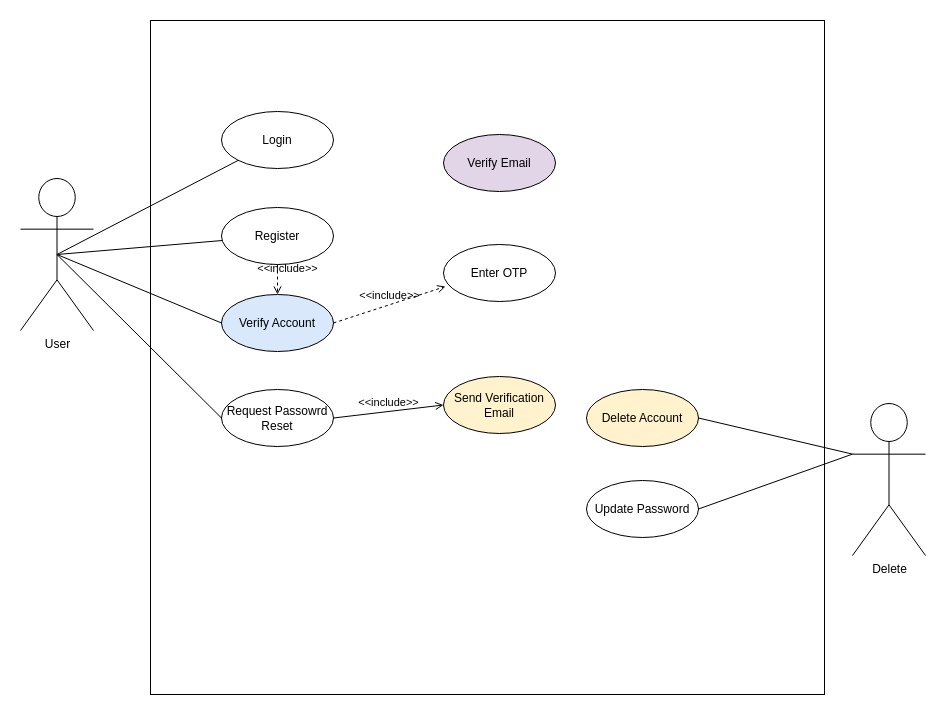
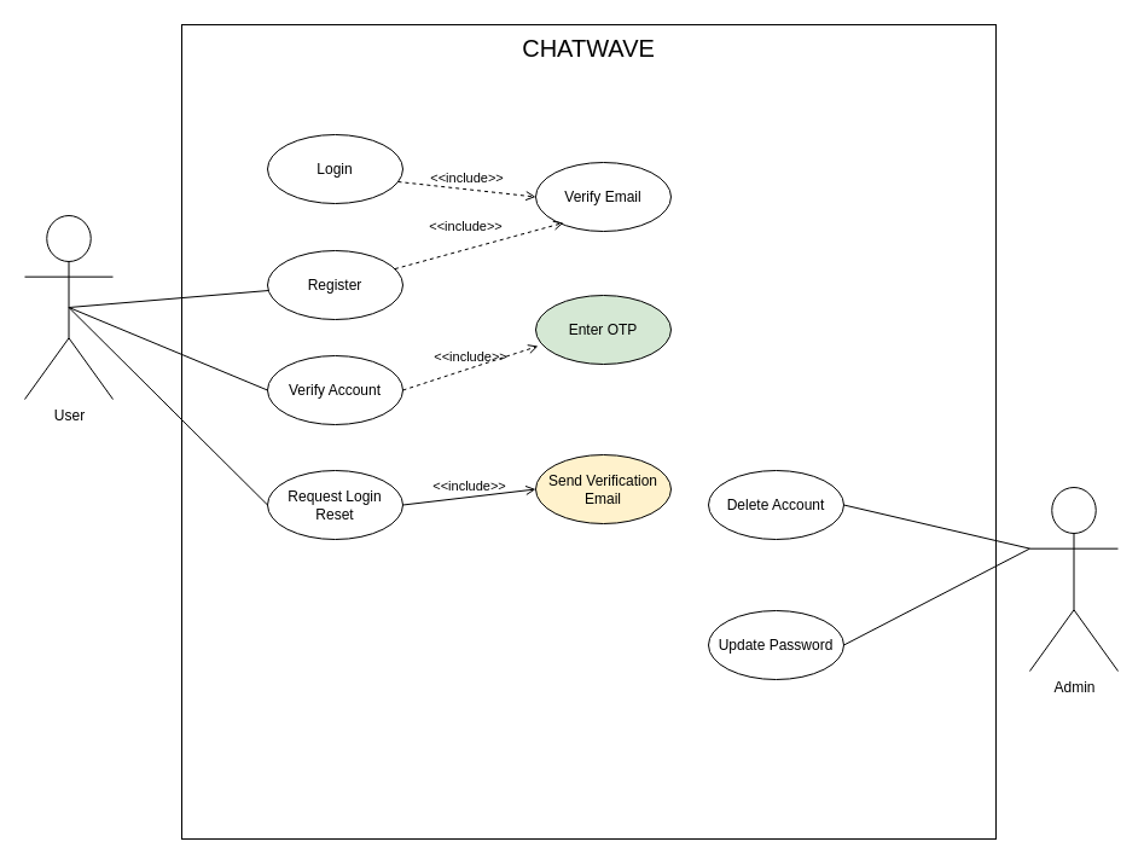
  <mxCell id="0" />
  <mxCell id="1" parent="0" />
  <mxCell id="2" value="" style="whiteSpace=wrap;html=1;aspect=fixed;" parent="1" vertex="1"><mxGeometry x="150" y="20" width="674" height="674" as="geometry" /></mxCell>
  <mxCell id="3" value="Login" style="ellipse;whiteSpace=wrap;html=1;" parent="1" vertex="1"><mxGeometry x="221" y="111" width="112" height="57" as="geometry" /></mxCell>
  <mxCell id="4" value="User" style="shape=umlActor;verticalLabelPosition=bottom;verticalAlign=top;html=1;outlineConnect=0;" vertex="1" parent="1"><mxGeometry x="20" y="178" width="73" height="152" as="geometry" /></mxCell>
  <mxCell id="5" value="Register" style="ellipse;whiteSpace=wrap;html=1;" vertex="1" parent="1"><mxGeometry x="221" y="207" width="112" height="57" as="geometry" /></mxCell>
- <mxCell id="6" value="" style="endArrow=none;html=1;rounded=0;exitX=0.5;exitY=0.5;exitDx=0;exitDy=0;exitPerimeter=0;" edge="1" parent="1" source="4" target="3"><mxGeometry width="50" height="50" relative="1" as="geometry"><mxPoint x="96" y="213" as="sourcePoint" /><mxPoint x="146" y="163" as="targetPoint" /></mxGeometry></mxCell>
  <mxCell id="7" value="" style="endArrow=none;html=1;rounded=0;exitX=0.5;exitY=0.5;exitDx=0;exitDy=0;exitPerimeter=0;" edge="1" parent="1" source="4" target="5"><mxGeometry width="50" height="50" relative="1" as="geometry"><mxPoint x="85" y="203" as="sourcePoint" /><mxPoint x="247" y="197" as="targetPoint" /></mxGeometry></mxCell>
- <mxCell id="9" value="Verify Email" style="ellipse;whiteSpace=wrap;html=1;fillColor=#e1d5e7;" vertex="1" parent="1"><mxGeometry x="443" y="134" width="112" height="57" as="geometry" /></mxCell>
- <mxCell id="10" value="&amp;lt;&amp;lt;include&amp;gt;&amp;gt;" style="html=1;verticalAlign=bottom;labelBackgroundColor=none;endArrow=open;endFill=0;dashed=1;rounded=0;" edge="1" parent="1" source="5" target="11"><mxGeometry x="-0.126" y="10" width="160" relative="1" as="geometry"><mxPoint x="355" y="205" as="sourcePoint" /><mxPoint x="486" y="195" as="targetPoint" /><mxPoint as="offset" /></mxGeometry></mxCell>
- <mxCell id="11" value="Verify Account" style="ellipse;whiteSpace=wrap;html=1;fillColor=#dae8fc;" vertex="1" parent="1"><mxGeometry x="221" y="294" width="112" height="57" as="geometry" /></mxCell>
+ <mxCell id="8" value="&amp;lt;&amp;lt;include&amp;gt;&amp;gt;" style="html=1;verticalAlign=bottom;labelBackgroundColor=none;endArrow=open;endFill=0;dashed=1;rounded=0;exitX=0.964;exitY=0.684;exitDx=0;exitDy=0;exitPerimeter=0;entryX=0;entryY=0.5;entryDx=0;entryDy=0;" edge="1" parent="1" source="3" target="9"><mxGeometry width="160" relative="1" as="geometry"><mxPoint x="395" y="501" as="sourcePoint" /><mxPoint x="445" y="337" as="targetPoint" /></mxGeometry></mxCell>
+ <mxCell id="9" value="Verify Email" style="ellipse;whiteSpace=wrap;html=1;" vertex="1" parent="1"><mxGeometry x="443" y="134" width="112" height="57" as="geometry" /></mxCell>
+ <mxCell id="10" value="&amp;lt;&amp;lt;include&amp;gt;&amp;gt;" style="html=1;verticalAlign=bottom;labelBackgroundColor=none;endArrow=open;endFill=0;dashed=1;rounded=0;entryX=0.205;entryY=0.877;entryDx=0;entryDy=0;entryPerimeter=0;" edge="1" parent="1" source="5" target="9"><mxGeometry x="-0.126" y="10" width="160" relative="1" as="geometry"><mxPoint x="355" y="205" as="sourcePoint" /><mxPoint x="486" y="195" as="targetPoint" /><mxPoint as="offset" /></mxGeometry></mxCell>
+ <mxCell id="11" value="Verify Account" style="ellipse;whiteSpace=wrap;html=1;" vertex="1" parent="1"><mxGeometry x="221" y="294" width="112" height="57" as="geometry" /></mxCell>
  <mxCell id="12" value="" style="endArrow=none;html=1;rounded=0;exitX=0.5;exitY=0.5;exitDx=0;exitDy=0;exitPerimeter=0;entryX=0;entryY=0.5;entryDx=0;entryDy=0;" edge="1" parent="1" source="4" target="11"><mxGeometry width="50" height="50" relative="1" as="geometry"><mxPoint x="103" y="239" as="sourcePoint" /><mxPoint x="254" y="283" as="targetPoint" /></mxGeometry></mxCell>
- <mxCell id="13" value="Delete" style="shape=umlActor;verticalLabelPosition=bottom;verticalAlign=top;html=1;outlineConnect=0;" vertex="1" parent="1"><mxGeometry x="852" y="403" width="73" height="152" as="geometry" /></mxCell>
- <mxCell id="14" value="Update Password" style="ellipse;whiteSpace=wrap;html=1;" vertex="1" parent="1"><mxGeometry x="586" y="480" width="112" height="57" as="geometry" /></mxCell>
- <mxCell id="15" value="Delete Account" style="ellipse;whiteSpace=wrap;html=1;fillColor=#fff2cc;" vertex="1" parent="1"><mxGeometry x="586" y="389" width="112" height="57" as="geometry" /></mxCell>
+ <mxCell id="13" value="Admin" style="shape=umlActor;verticalLabelPosition=bottom;verticalAlign=top;html=1;outlineConnect=0;" vertex="1" parent="1"><mxGeometry x="852" y="403" width="73" height="152" as="geometry" /></mxCell>
+ <mxCell id="14" value="Update Password" style="ellipse;whiteSpace=wrap;html=1;" vertex="1" parent="1"><mxGeometry x="586" y="505" width="112" height="57" as="geometry" /></mxCell>
+ <mxCell id="15" value="Delete Account" style="ellipse;whiteSpace=wrap;html=1;" vertex="1" parent="1"><mxGeometry x="586" y="389" width="112" height="57" as="geometry" /></mxCell>
  <mxCell id="16" value="" style="endArrow=none;html=1;rounded=0;exitX=0;exitY=0.333;exitDx=0;exitDy=0;exitPerimeter=0;entryX=1;entryY=0.5;entryDx=0;entryDy=0;" edge="1" parent="1" source="13" target="15"><mxGeometry width="50" height="50" relative="1" as="geometry"><mxPoint x="77" y="188" as="sourcePoint" /><mxPoint x="206" y="305" as="targetPoint" /></mxGeometry></mxCell>
  <mxCell id="17" value="" style="endArrow=none;html=1;rounded=0;exitX=0;exitY=0.333;exitDx=0;exitDy=0;exitPerimeter=0;entryX=1;entryY=0.5;entryDx=0;entryDy=0;" edge="1" parent="1" source="13" target="14"><mxGeometry width="50" height="50" relative="1" as="geometry"><mxPoint x="950" y="519" as="sourcePoint" /><mxPoint x="788" y="497" as="targetPoint" /></mxGeometry></mxCell>
- <mxCell id="18" value="Enter OTP" style="ellipse;whiteSpace=wrap;html=1;" vertex="1" parent="1"><mxGeometry x="443" y="244" width="112" height="57" as="geometry" /></mxCell>
+ <mxCell id="18" value="Enter OTP" style="ellipse;whiteSpace=wrap;html=1;fillColor=#d5e8d4;" vertex="1" parent="1"><mxGeometry x="443" y="244" width="112" height="57" as="geometry" /></mxCell>
  <mxCell id="19" value="&amp;lt;&amp;lt;include&amp;gt;&amp;gt;" style="html=1;verticalAlign=bottom;labelBackgroundColor=none;endArrow=open;endFill=0;dashed=1;rounded=0;exitX=1;exitY=0.5;exitDx=0;exitDy=0;entryX=0.018;entryY=0.737;entryDx=0;entryDy=0;entryPerimeter=0;" edge="1" parent="1" source="11" target="18"><mxGeometry width="160" relative="1" as="geometry"><mxPoint x="392" y="498" as="sourcePoint" /><mxPoint x="552" y="498" as="targetPoint" /></mxGeometry></mxCell>
- <mxCell id="20" value="Request Passowrd Reset" style="ellipse;whiteSpace=wrap;html=1;" vertex="1" parent="1"><mxGeometry x="221" y="389" width="112" height="57" as="geometry" /></mxCell>
+ <mxCell id="20" value="Request Login Reset" style="ellipse;whiteSpace=wrap;html=1;" vertex="1" parent="1"><mxGeometry x="221" y="389" width="112" height="57" as="geometry" /></mxCell>
  <mxCell id="21" value="" style="endArrow=none;html=1;rounded=0;exitX=0.5;exitY=0.5;exitDx=0;exitDy=0;exitPerimeter=0;entryX=0;entryY=0.5;entryDx=0;entryDy=0;" edge="1" parent="1" source="4" target="20"><mxGeometry width="50" height="50" relative="1" as="geometry"><mxPoint x="67" y="264" as="sourcePoint" /><mxPoint x="225" y="382" as="targetPoint" /></mxGeometry></mxCell>
  <mxCell id="22" value="&amp;lt;&amp;lt;include&amp;gt;&amp;gt;" style="html=1;verticalAlign=bottom;labelBackgroundColor=none;endArrow=open;endFill=0;dashed=0;rounded=0;exitX=1;exitY=0.5;exitDx=0;exitDy=0;entryX=0;entryY=0.5;entryDx=0;entryDy=0;" edge="1" parent="1" source="20" target="24"><mxGeometry width="160" relative="1" as="geometry"><mxPoint x="337" y="382" as="sourcePoint" /><mxPoint x="479" y="374" as="targetPoint" /></mxGeometry></mxCell>
+ <mxCell id="23" value="CHATWAVE" style="text;html=1;align=center;verticalAlign=middle;whiteSpace=wrap;rounded=0;fontSize=20;" vertex="1" parent="1"><mxGeometry x="457" y="24" width="60" height="30" as="geometry" /></mxCell>
  <mxCell id="24" value="Send Verification Email" style="ellipse;whiteSpace=wrap;html=1;fillColor=#fff2cc;" vertex="1" parent="1"><mxGeometry x="443" y="376" width="112" height="57" as="geometry" /></mxCell>
